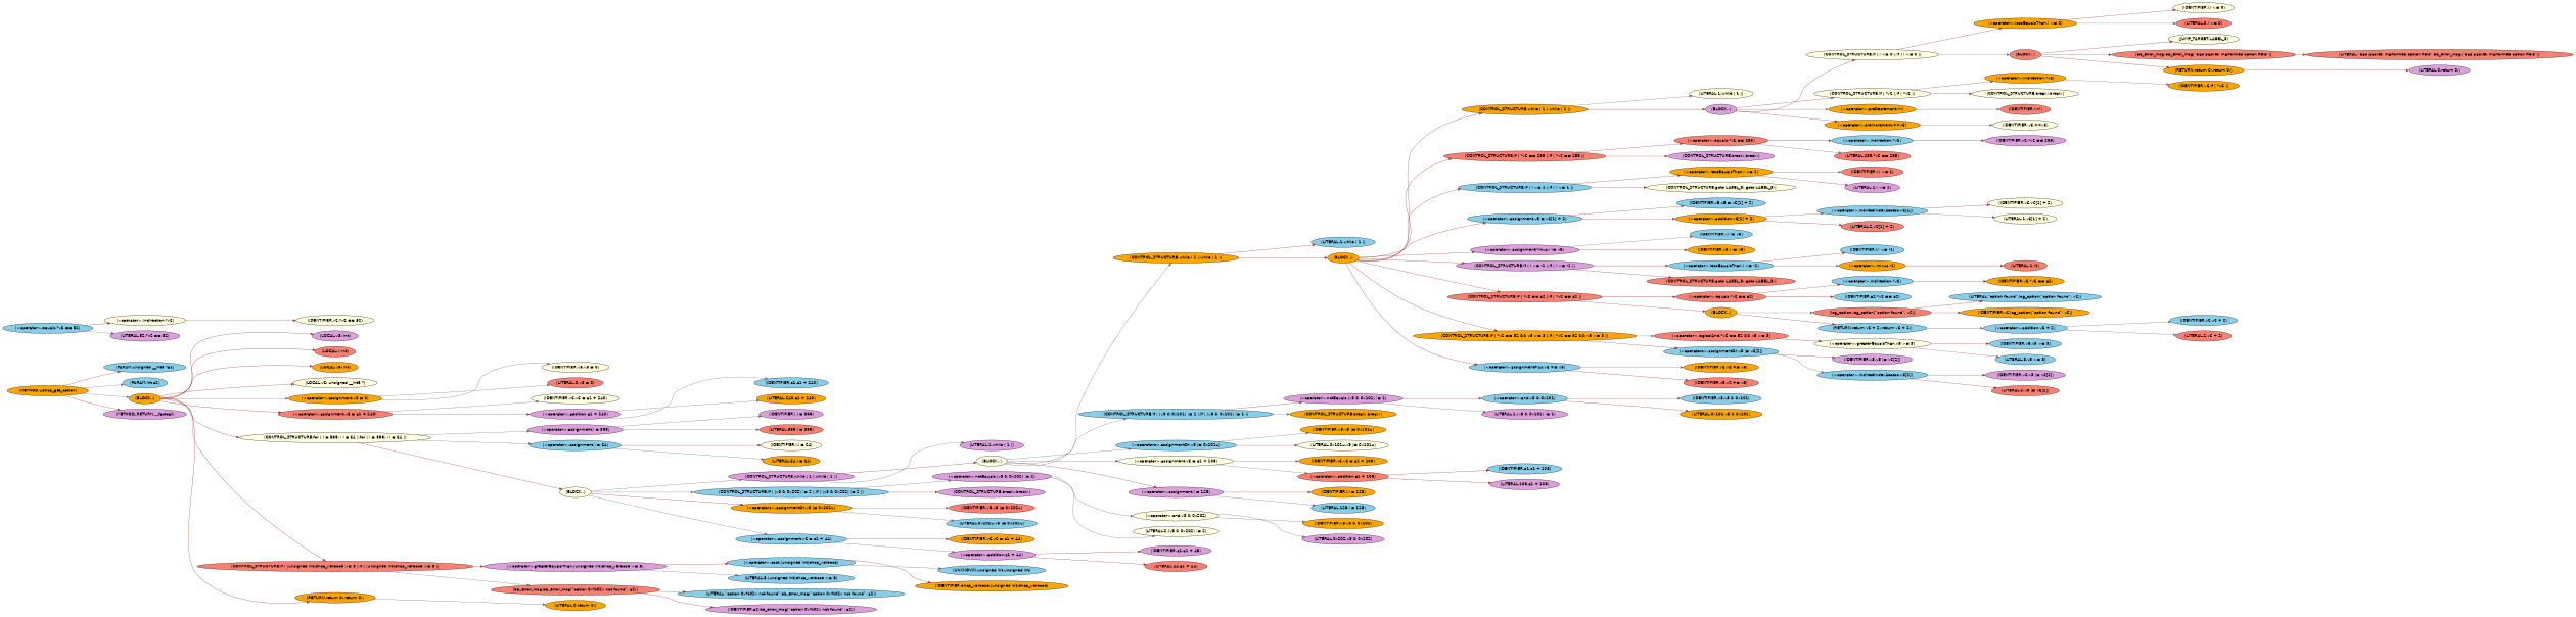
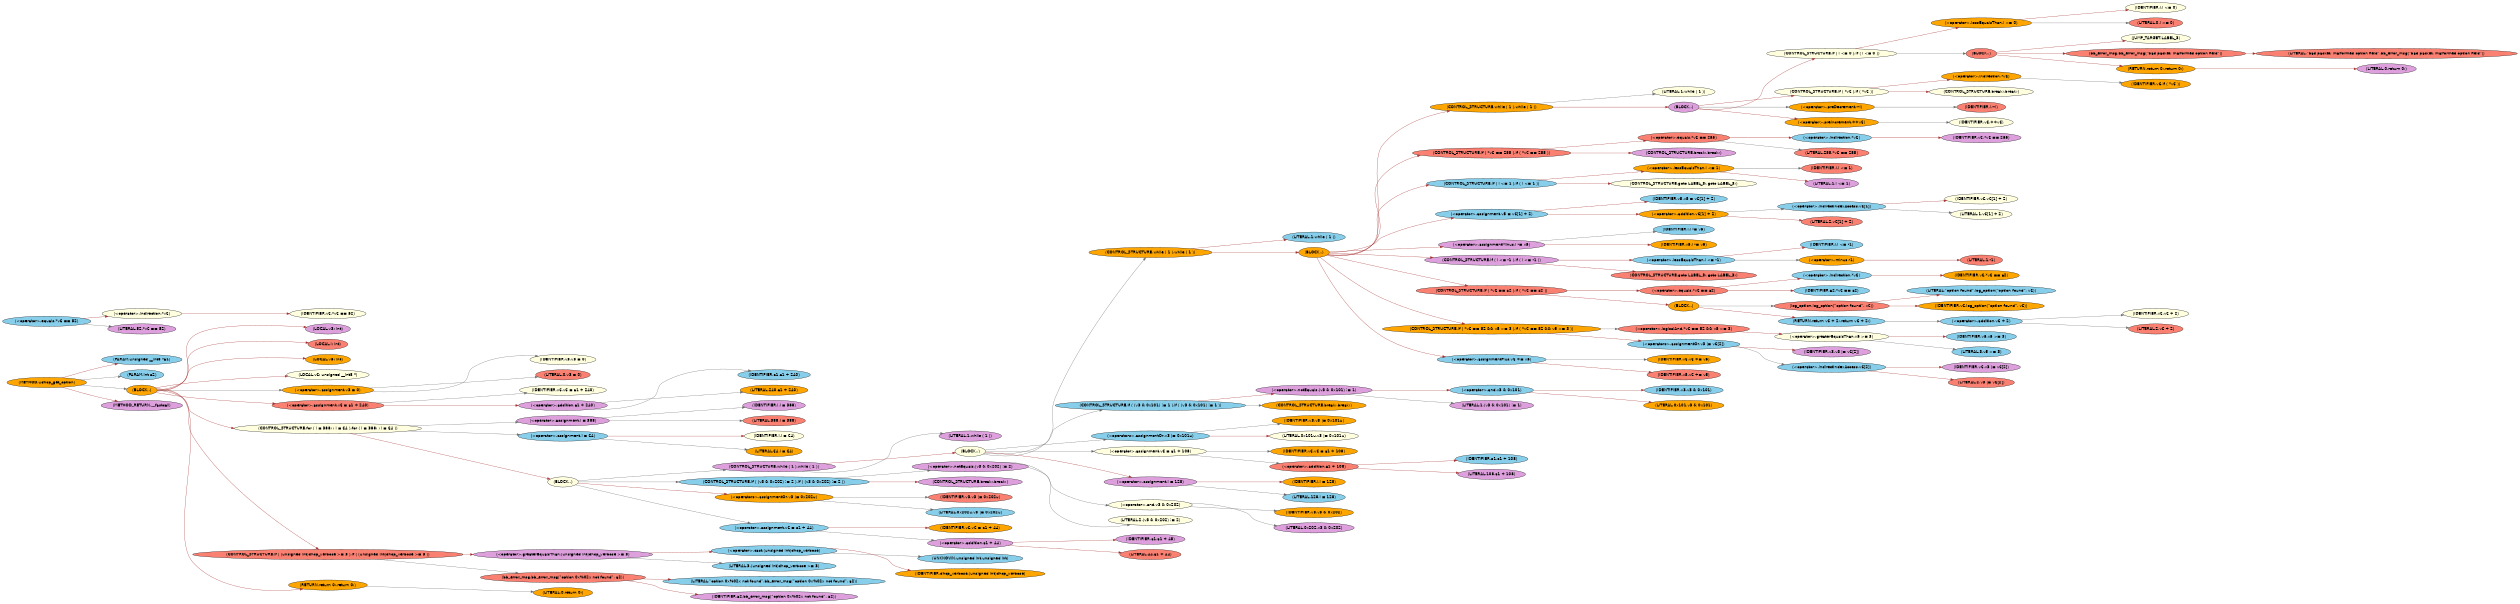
  digraph {
    fontname="DejaVu Sans"
    rankdir=LR
    node [fillcolor=skyblue fontname="DejaVu Sans" style=filled]
    edge [color=brown fontname="DejaVu Sans"]
    n1 [fillcolor=orange label="(METHOD,udhcp_get_option)"]
    n2 [label="(PARAM,unsigned __int8 *a1)"]
    n3 [label="(PARAM,int a2)"]
    n4 [fillcolor=orange label="(BLOCK,,)"]
    n5 [fillcolor=plum label="(METHOD_RETURN,__fastcall)"]
    n6 [fillcolor=plum label="(LOCAL,v3: int)"]
    n7 [fillcolor=salmon label="(LOCAL,i: int)"]
    n8 [fillcolor=orange label="(LOCAL,v5: int)"]
    n9 [fillcolor=lightyellow label="(LOCAL,v6: unsigned __int8 *)"]
    n10 [fillcolor=orange label="(<operator>.assignment,v3 = 0)"]
    n11 [fillcolor=salmon label="(<operator>.assignment,v6 = a1 + 240)"]
    n12 [fillcolor=lightyellow label="(CONTROL_STRUCTURE,for ( i = 388; ; i = 64 ),for ( i = 388; ; i = 64 ))"]
    n13 [fillcolor=salmon label="(CONTROL_STRUCTURE,if ( (unsigned int)dhcp_verbose >= 3 ),if ( (unsigned int)dhcp_verbose >= 3 ))"]
    n14 [fillcolor=orange label="(RETURN,return 0;,return 0;)"]
    n15 [fillcolor=lightyellow label="(IDENTIFIER,v3,v3 = 0)"]
    n16 [fillcolor=salmon label="(LITERAL,0,v3 = 0)"]
    n17 [fillcolor=lightyellow label="(IDENTIFIER,v6,v6 = a1 + 240)"]
    n18 [fillcolor=plum label="(<operator>.addition,a1 + 240)"]
    n19 [fillcolor=plum label="(<operator>.assignment,i = 388)"]
    n20 [label="(<operator>.assignment,i = 64)"]
    n21 [fillcolor=lightyellow label="(BLOCK,,)"]
    n22 [fillcolor=plum label="(<operator>.greaterEqualsThan,(unsigned int)dhcp_verbose >= 3)"]
    n23 [fillcolor=salmon label="(bb_error_msg,bb_error_msg(\"option 0x%02x not found\", a2))"]
    n24 [fillcolor=orange label="(LITERAL,0,return 0;)"]
    n25 [label="(IDENTIFIER,a1,a1 + 240)"]
    n26 [fillcolor=orange label="(LITERAL,240,a1 + 240)"]
    n27 [fillcolor=plum label="(IDENTIFIER,i,i = 388)"]
    n28 [fillcolor=salmon label="(LITERAL,388,i = 388)"]
    n29 [fillcolor=lightyellow label="(IDENTIFIER,i,i = 64)"]
    n30 [fillcolor=orange label="(LITERAL,64,i = 64)"]
    n31 [fillcolor=plum label="(CONTROL_STRUCTURE,while ( 1 ),while ( 1 ))"]
    n32 [label="(CONTROL_STRUCTURE,if ( (v3 & 0x202) != 2 ),if ( (v3 & 0x202) != 2 ))"]
    n33 [fillcolor=orange label="(<operators>.assignmentOr,v3 |= 0x202u)"]
    n34 [label="(<operator>.assignment,v6 = a1 + 44)"]
    n35 [fillcolor=plum label="(LITERAL,1,while ( 1 ))"]
    n36 [fillcolor=lightyellow label="(BLOCK,,)"]
    n37 [fillcolor=plum label="(<operator>.notEquals,(v3 & 0x202) != 2)"]
    n38 [fillcolor=plum label="(CONTROL_STRUCTURE,break;,break;)"]
    n39 [fillcolor=salmon label="(IDENTIFIER,v3,v3 |= 0x202u)"]
    n40 [label="(LITERAL,0x202u,v3 |= 0x202u)"]
    n41 [fillcolor=orange label="(IDENTIFIER,v6,v6 = a1 + 44)"]
    n42 [fillcolor=plum label="(<operator>.addition,a1 + 44)"]
    n43 [fillcolor=orange label="(CONTROL_STRUCTURE,while ( 1 ),while ( 1 ))"]
    n44 [label="(CONTROL_STRUCTURE,if ( (v3 & 0x101) != 1 ),if ( (v3 & 0x101) != 1 ))"]
    n45 [label="(<operators>.assignmentOr,v3 |= 0x101u)"]
    n46 [fillcolor=lightyellow label="(<operator>.assignment,v6 = a1 + 108)"]
    n47 [fillcolor=plum label="(<operator>.assignment,i = 128)"]
    n48 [label="(LITERAL,1,while ( 1 ))"]
    n49 [fillcolor=orange label="(BLOCK,,)"]
    n50 [fillcolor=plum label="(<operator>.notEquals,(v3 & 0x101) != 1)"]
    n51 [fillcolor=orange label="(CONTROL_STRUCTURE,break;,break;)"]
    n52 [fillcolor=orange label="(IDENTIFIER,v3,v3 |= 0x101u)"]
    n53 [fillcolor=lightyellow label="(LITERAL,0x101u,v3 |= 0x101u)"]
    n54 [fillcolor=orange label="(IDENTIFIER,v6,v6 = a1 + 108)"]
    n55 [fillcolor=salmon label="(<operator>.addition,a1 + 108)"]
    n56 [fillcolor=orange label="(IDENTIFIER,i,i = 128)"]
    n57 [label="(LITERAL,128,i = 128)"]
    n58 [fillcolor=orange label="(CONTROL_STRUCTURE,while ( 1 ),while ( 1 ))"]
    n59 [fillcolor=salmon label="(CONTROL_STRUCTURE,if ( *v6 == 255 ),if ( *v6 == 255 ))"]
    n60 [label="(CONTROL_STRUCTURE,if ( i <= 1 ),if ( i <= 1 ))"]
    n61 [label="(<operator>.assignment,v5 = v6[1] + 2)"]
    n62 [fillcolor=plum label="(<operator>.assignmentMinus,i -= v5)"]
    n63 [fillcolor=plum label="(CONTROL_STRUCTURE,if ( i <= -1 ),if ( i <= -1 ))"]
    n64 [fillcolor=salmon label="(CONTROL_STRUCTURE,if ( *v6 == a2 ),if ( *v6 == a2 ))"]
    n65 [fillcolor=orange label="(CONTROL_STRUCTURE,if ( *v6 == 52 && v5 >= 3 ),if ( *v6 == 52 && v5 >= 3 ))"]
    n66 [label="(<operator>.assignmentPlus,v6 += v5)"]
    n67 [fillcolor=lightyellow label="(LITERAL,1,while ( 1 ))"]
    n68 [fillcolor=plum label="(BLOCK,,)"]
    n69 [fillcolor=salmon label="(<operator>.equals,*v6 == 255)"]
    n70 [fillcolor=plum label="(CONTROL_STRUCTURE,break;,break;)"]
    n71 [fillcolor=orange label="(<operator>.lessEqualsThan,i <= 1)"]
    n72 [fillcolor=lightyellow label="(CONTROL_STRUCTURE,goto LABEL_3;,goto LABEL_3;)"]
    n73 [label="(IDENTIFIER,v5,v5 = v6[1] + 2)"]
    n74 [fillcolor=orange label="(<operator>.addition,v6[1] + 2)"]
    n75 [label="(IDENTIFIER,i,i -= v5)"]
    n76 [fillcolor=orange label="(IDENTIFIER,v5,i -= v5)"]
    n77 [label="(<operator>.lessEqualsThan,i <= -1)"]
    n78 [fillcolor=salmon label="(CONTROL_STRUCTURE,goto LABEL_3;,goto LABEL_3;)"]
    n79 [fillcolor=salmon label="(<operator>.equals,*v6 == a2)"]
    n80 [fillcolor=orange label="(BLOCK,,)"]
    n81 [fillcolor=salmon label="(<operator>.logicalAnd,*v6 == 52 && v5 >= 3)"]
    n82 [label="(<operators>.assignmentOr,v3 |= v6[2])"]
    n83 [fillcolor=orange label="(IDENTIFIER,v6,v6 += v5)"]
    n84 [fillcolor=salmon label="(IDENTIFIER,v5,v6 += v5)"]
    n85 [fillcolor=lightyellow label="(CONTROL_STRUCTURE,if ( i <= 0 ),if ( i <= 0 ))"]
    n86 [fillcolor=lightyellow label="(CONTROL_STRUCTURE,if ( *v6 ),if ( *v6 ))"]
    n87 [fillcolor=orange label="(<operator>.preDecrement,--i)"]
    n88 [fillcolor=orange label="(<operator>.preIncrement,++v6)"]
    n89 [fillcolor=orange label="(<operator>.lessEqualsThan,i <= 0)"]
    n90 [fillcolor=salmon label="(BLOCK,,)"]
    n91 [fillcolor=orange label="(<operator>.indirection,*v6)"]
    n92 [fillcolor=lightyellow label="(CONTROL_STRUCTURE,break;,break;)"]
    n93 [fillcolor=salmon label="(IDENTIFIER,i,--i)"]
    n94 [fillcolor=lightyellow label="(IDENTIFIER,v6,++v6)"]
    n95 [fillcolor=lightyellow label="(IDENTIFIER,i,i <= 0)"]
    n96 [fillcolor=salmon label="(LITERAL,0,i <= 0)"]
    n97 [fillcolor=lightyellow label="(JUMP_TARGET,LABEL_3)"]
    n98 [fillcolor=salmon label="(bb_error_msg,bb_error_msg(\"bad packet, malformed option field\"))"]
    n99 [fillcolor=orange label="(RETURN,return 0;,return 0;)"]
    n100 [fillcolor=salmon label="(LITERAL,\"bad packet, malformed option field\",bb_error_msg(\"bad packet, malformed option field\"))"]
    n101 [fillcolor=plum label="(LITERAL,0,return 0;)"]
    n102 [fillcolor=orange label="(IDENTIFIER,v6,if ( *v6 ))"]
    n103 [label="(<operator>.indirection,*v6)"]
    n104 [fillcolor=salmon label="(LITERAL,255,*v6 == 255)"]
    n105 [fillcolor=plum label="(IDENTIFIER,v6,*v6 == 255)"]
    n106 [fillcolor=salmon label="(IDENTIFIER,i,i <= 1)"]
    n107 [fillcolor=plum label="(LITERAL,1,i <= 1)"]
    n108 [label="(<operator>.indirectIndexAccess,v6[1])"]
    n109 [fillcolor=salmon label="(LITERAL,2,v6[1] + 2)"]
    n110 [fillcolor=lightyellow label="(IDENTIFIER,v6,v6[1] + 2)"]
    n111 [fillcolor=lightyellow label="(LITERAL,1,v6[1] + 2)"]
    n112 [label="(IDENTIFIER,i,i <= -1)"]
    n113 [fillcolor=orange label="(<operator>.minus,-1)"]
    n114 [fillcolor=salmon label="(LITERAL,1,-1)"]
    n115 [label="(<operator>.indirection,*v6)"]
    n116 [label="(IDENTIFIER,a2,*v6 == a2)"]
    n117 [fillcolor=salmon label="(log_option,log_option(\"option found\", v6))"]
    n118 [label="(RETURN,return v6 + 2;,return v6 + 2;)"]
    n119 [fillcolor=orange label="(IDENTIFIER,v6,*v6 == a2)"]
    n120 [label="(LITERAL,\"option found\",log_option(\"option found\", v6))"]
    n121 [fillcolor=orange label="(IDENTIFIER,v6,log_option(\"option found\", v6))"]
    n122 [label="(<operator>.addition,v6 + 2)"]
-   n123 [label="(IDENTIFIER,v6,v6 + 2)"]
+   n123 [fillcolor=lightyellow label="(IDENTIFIER,v6,v6 + 2)"]
    n124 [fillcolor=salmon label="(LITERAL,2,v6 + 2)"]
    n125 [fillcolor=lightyellow label="(<operator>.greaterEqualsThan,v5 >= 3)"]
    n126 [fillcolor=plum label="(IDENTIFIER,v3,v3 |= v6[2])"]
    n127 [label="(<operator>.indirectIndexAccess,v6[2])"]
    n128 [label="(<operator>.equals,*v6 == 52)"]
    n129 [fillcolor=lightyellow label="(<operator>.indirection,*v6)"]
    n130 [fillcolor=plum label="(LITERAL,52,*v6 == 52)"]
    n131 [label="(IDENTIFIER,v5,v5 >= 3)"]
    n132 [label="(LITERAL,3,v5 >= 3)"]
    n133 [fillcolor=lightyellow label="(IDENTIFIER,v6,*v6 == 52)"]
    n134 [fillcolor=plum label="(IDENTIFIER,v6,v3 |= v6[2])"]
    n135 [fillcolor=salmon label="(LITERAL,2,v3 |= v6[2])"]
    n136 [label="(<operator>.and,v3 & 0x101)"]
    n137 [fillcolor=plum label="(LITERAL,1,(v3 & 0x101) != 1)"]
    n138 [label="(IDENTIFIER,v3,v3 & 0x101)"]
    n139 [fillcolor=orange label="(LITERAL,0x101,v3 & 0x101)"]
    n140 [label="(IDENTIFIER,a1,a1 + 108)"]
    n141 [fillcolor=plum label="(LITERAL,108,a1 + 108)"]
    n142 [fillcolor=lightyellow label="(<operator>.and,v3 & 0x202)"]
    n143 [fillcolor=lightyellow label="(LITERAL,2,(v3 & 0x202) != 2)"]
    n144 [fillcolor=orange label="(IDENTIFIER,v3,v3 & 0x202)"]
    n145 [fillcolor=plum label="(LITERAL,0x202,v3 & 0x202)"]
    n146 [fillcolor=plum label="(IDENTIFIER,a1,a1 + 45)"]
    n147 [fillcolor=salmon label="(LITERAL,44,a1 + 44)"]
    n148 [label="(<operator>.cast,(unsigned int)dhcp_verbose)"]
    n149 [label="(LITERAL,3,(unsigned int)dhcp_verbose >= 3)"]
    n150 [label="(LITERAL,\"option 0x%02x not found\",bb_error_msg(\"option 0x%02x not found\", a2))"]
    n151 [fillcolor=plum label="(IDENTIFIER,a2,bb_error_msg(\"option 0x%02x not found\", a2))"]
    n152 [label="(UNKNOWN,unsigned int,unsigned int)"]
    n153 [fillcolor=orange label="(IDENTIFIER,dhcp_verbose,(unsigned int)dhcp_verbose)"]
    n1 -> n2
    n1 -> n3 [color=gray40]
    n1 -> n4 [color=gray40]
    n1 -> n5
    n4 -> n6
    n4 -> n7
    n4 -> n8
    n4 -> n9
    n4 -> n10 [color=gray40]
    n4 -> n11
    n4 -> n12
    n4 -> n13
    n4 -> n14
    n10 -> n15 [color=gray40]
    n10 -> n16 [color=gray40]
    n11 -> n17 [color=gray40]
    n11 -> n18
    n12 -> n19 [color=gray40]
    n12 -> n20 [color=gray40]
    n12 -> n21
    n13 -> n22
    n13 -> n23 [color=gray40]
    n14 -> n24 [color=gray40]
    n18 -> n25 [color=gray40]
    n18 -> n26 [color=gray40]
    n19 -> n27 [color=gray40]
    n19 -> n28 [color=gray40]
    n20 -> n29
    n20 -> n30 [color=gray40]
    n21 -> n31 [color=gray40]
    n21 -> n32 [color=gray40]
    n21 -> n33
    n21 -> n34 [color=gray40]
    n22 -> n148
    n22 -> n149 [color=gray40]
    n23 -> n150
    n23 -> n151
    n31 -> n35 [color=gray40]
    n31 -> n36
    n32 -> n37 [color=gray40]
    n32 -> n38
    n33 -> n39 [color=gray40]
    n33 -> n40 [color=gray40]
    n34 -> n41
    n34 -> n42 [color=gray40]
    n36 -> n43 [color=gray40]
    n36 -> n44 [color=gray40]
    n36 -> n45 [color=gray40]
    n36 -> n46 [color=gray40]
    n36 -> n47
    n37 -> n142 [color=gray40]
    n37 -> n143 [color=gray40]
    n42 -> n146
    n42 -> n147
    n43 -> n48
    n43 -> n49
    n44 -> n50
    n44 -> n51 [color=gray40]
    n45 -> n52 [color=gray40]
    n45 -> n53
    n46 -> n54 [color=gray40]
    n46 -> n55 [color=gray40]
    n47 -> n56
    n47 -> n57 [color=gray40]
    n49 -> n58
    n49 -> n59
    n49 -> n60
    n49 -> n61
    n49 -> n62
    n49 -> n63
    n49 -> n64
    n49 -> n65
    n49 -> n66
    n50 -> n136
    n50 -> n137 [color=gray40]
    n55 -> n140
    n55 -> n141
    n58 -> n67 [color=gray40]
    n58 -> n68
    n59 -> n69
    n59 -> n70
    n60 -> n71
    n60 -> n72
    n61 -> n73
    n61 -> n74
    n62 -> n75 [color=gray40]
    n62 -> n76
    n63 -> n77
    n63 -> n78
    n64 -> n79
    n64 -> n80
    n65 -> n81 [color=gray40]
    n65 -> n82
    n66 -> n83 [color=gray40]
    n66 -> n84
    n68 -> n85
    n68 -> n86
    n68 -> n87 [color=gray40]
    n68 -> n88
    n69 -> n103
    n69 -> n104 [color=gray40]
    n71 -> n106 [color=gray40]
    n71 -> n107
    n74 -> n108 [color=gray40]
    n74 -> n109
    n77 -> n112
    n77 -> n113 [color=gray40]
    n79 -> n115
    n79 -> n116
    n80 -> n117 [color=gray40]
    n80 -> n118
    n81 -> n125
    n82 -> n126
    n82 -> n127 [color=gray40]
    n85 -> n89
    n85 -> n90 [color=gray40]
    n86 -> n91
    n86 -> n92
    n87 -> n93 [color=gray40]
    n88 -> n94 [color=gray40]
    n89 -> n95
    n89 -> n96 [color=gray40]
    n90 -> n97
    n90 -> n98
    n90 -> n99
    n91 -> n102 [color=gray40]
    n98 -> n100
    n99 -> n101
    n103 -> n105
    n108 -> n110
    n108 -> n111 [color=gray40]
    n113 -> n114
    n115 -> n119
    n117 -> n120
    n117 -> n121
    n118 -> n122 [color=gray40]
    n122 -> n123 [color=gray40]
    n122 -> n124 [color=gray40]
    n125 -> n131
    n125 -> n132 [color=gray40]
    n127 -> n134
    n127 -> n135
    n128 -> n129
    n128 -> n130 [color=gray40]
    n129 -> n133
    n136 -> n138
    n136 -> n139
    n142 -> n144 [color=gray40]
    n142 -> n145 [color=gray40]
    n148 -> n152 [color=gray40]
    n148 -> n153
  }
